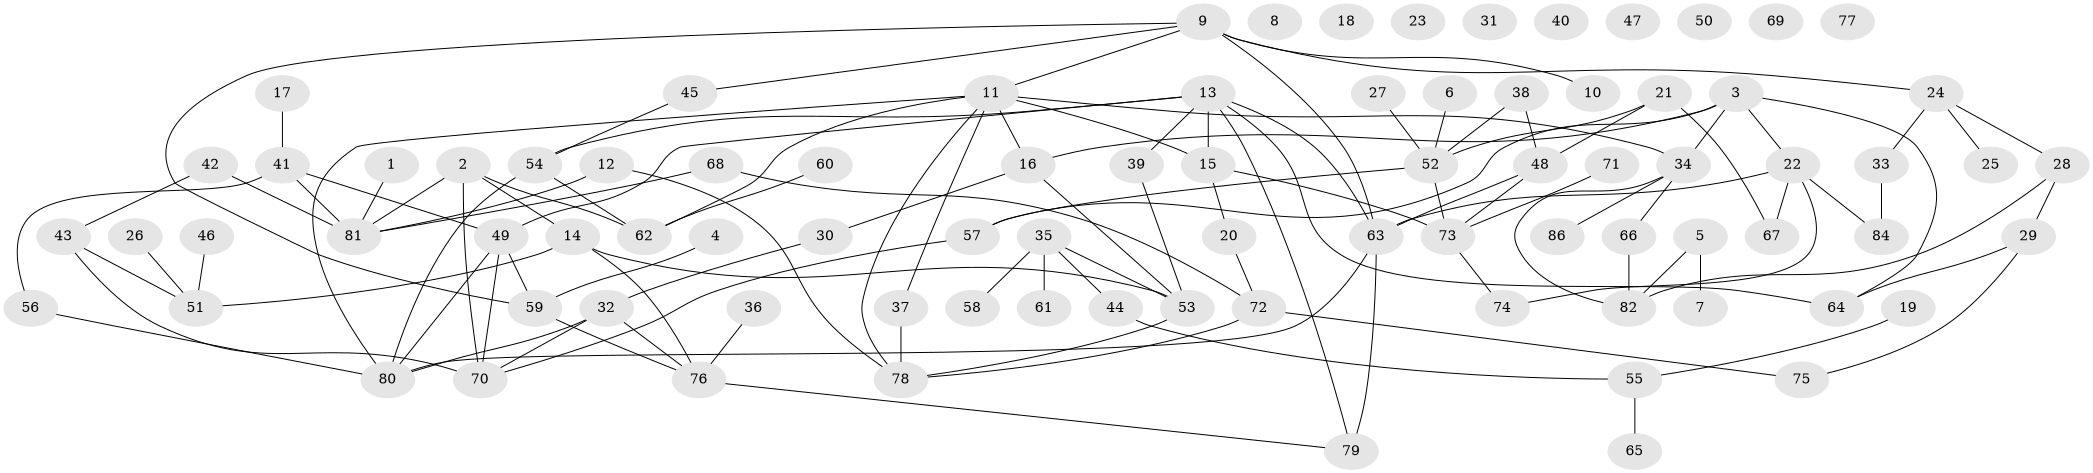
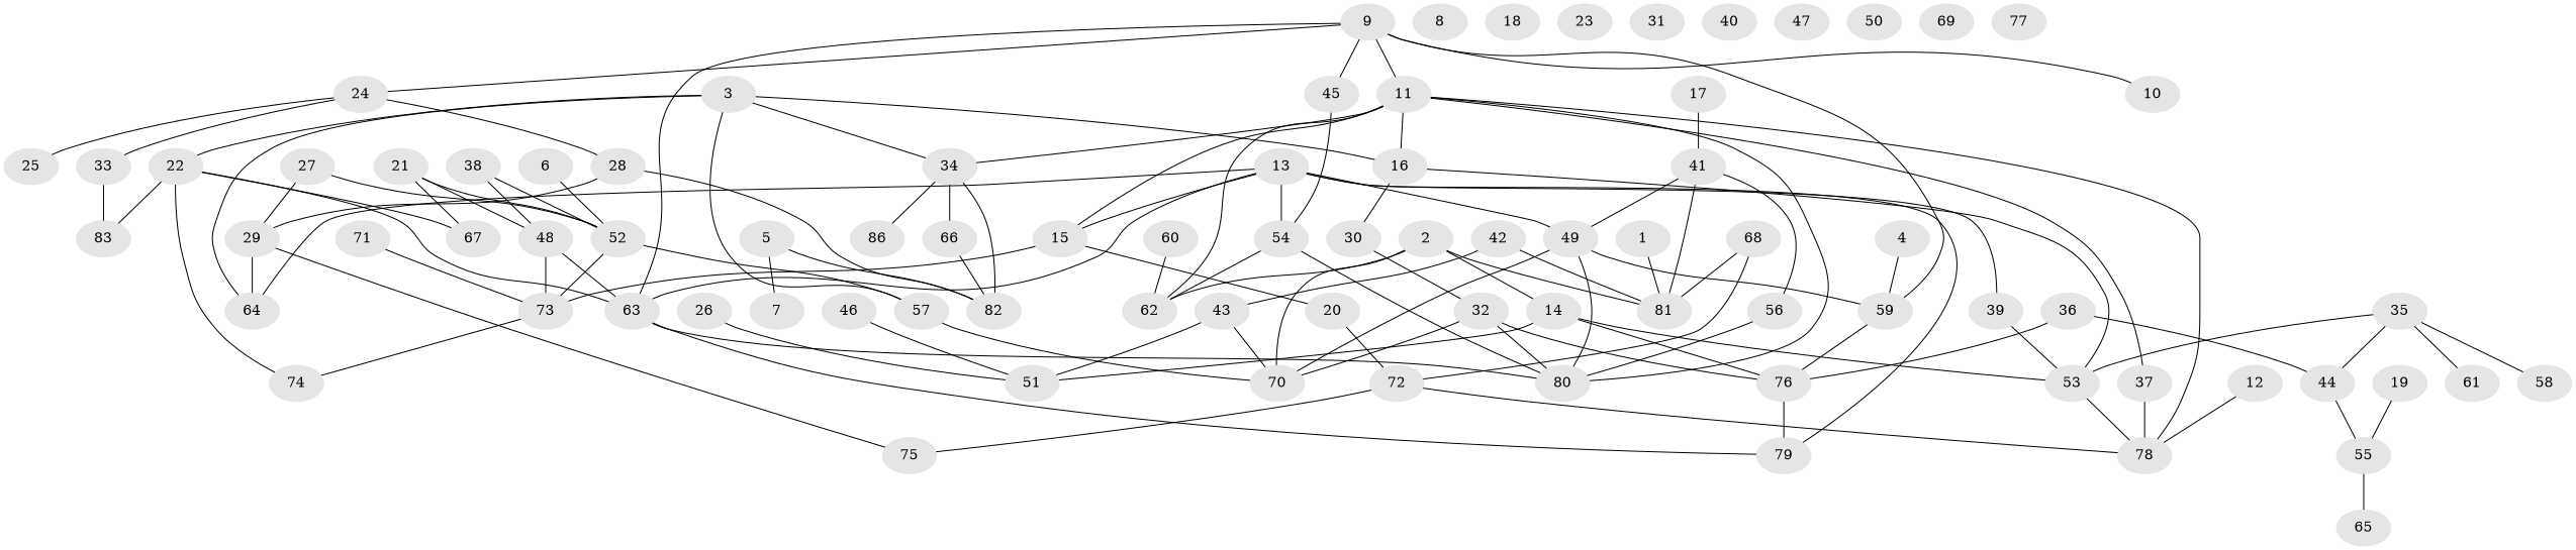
  graph {
    node [color=gray90 style=filled]
    1
    81
    2
    14
    62
    70
    51
    53
    76
    3
    16
    22
    34
    57
    64
    30
    63
    67
-   83 [label=84]
+   83
    74
    82
    66
    n23 [label=86]
    4
    59
    5
    7
    56
    80
    6
    52
    73
    8
    9
    10
    11
    24
    45
    15
    37
    78
    25
    28
    33
    54
    79
    20
    12
    13
    39
    49
    72
    32
    17
    41
    18
    19
    55
    65
    75
    21
    48
    23
    29
    26
    27
    31
    35
    61
    44
    58
    36
    38
    40
    42
    43
    46
    47
    50
    60
    68
    69
    71
    77
    1 -- 81
    2 -- 81
    2 -- 14
    2 -- 62
    2 -- 70
    14 -- 51
    14 -- 53
    14 -- 76
    53 -- 78
    76 -- 79
    3 -- 16
    3 -- 22
    3 -- 34
    3 -- 57
    3 -- 64
    16 -- 53
    16 -- 30
    22 -- 63
    22 -- 67
    22 -- 83
    22 -- 74
    34 -- 82
    34 -- 66
    34 -- n23
    57 -- 70
    30 -- 32
    63 -- 80
    63 -- 79
    66 -- 82
    4 -- 59
    59 -- 76
    5 -- 82
    5 -- 7
    56 -- 80
    6 -- 52
    52 -- 57
    52 -- 73
    73 -- 74
    9 -- 63
    9 -- 59
    9 -- 10
    9 -- 11
    9 -- 24
    9 -- 45
    11 -- 62
    11 -- 16
    11 -- 34
    11 -- 80
    11 -- 15
    11 -- 37
    11 -- 78
    24 -- 25
    24 -- 28
    24 -- 33
    45 -- 54
    15 -- 73
    15 -- 20
    37 -- 78
    28 -- 82
    28 -- 29
    33 -- 83
    54 -- 62
    54 -- 80
    20 -- 72
-   12 -- 81
    12 -- 78
    13 -- 64
    13 -- 63
    13 -- 15
    13 -- 54
    13 -- 79
    13 -- 39
    13 -- 49
    39 -- 53
    49 -- 70
    49 -- 59
    49 -- 80
    72 -- 78
    72 -- 75
    32 -- 70
    32 -- 76
    32 -- 80
    17 -- 41
    41 -- 81
    41 -- 56
    41 -- 49
    19 -- 55
    55 -- 65
    21 -- 67
    21 -- 52
    21 -- 48
    48 -- 63
    48 -- 73
    29 -- 64
    29 -- 75
    26 -- 51
    27 -- 52
+   27 -- 29
    35 -- 53
    35 -- 61
    35 -- 44
    35 -- 58
    44 -- 55
    36 -- 76
+   36 -- 44
    38 -- 52
    38 -- 48
    42 -- 81
    42 -- 43
    43 -- 70
    43 -- 51
    46 -- 51
    60 -- 62
    68 -- 81
    68 -- 72
    71 -- 73
  }
